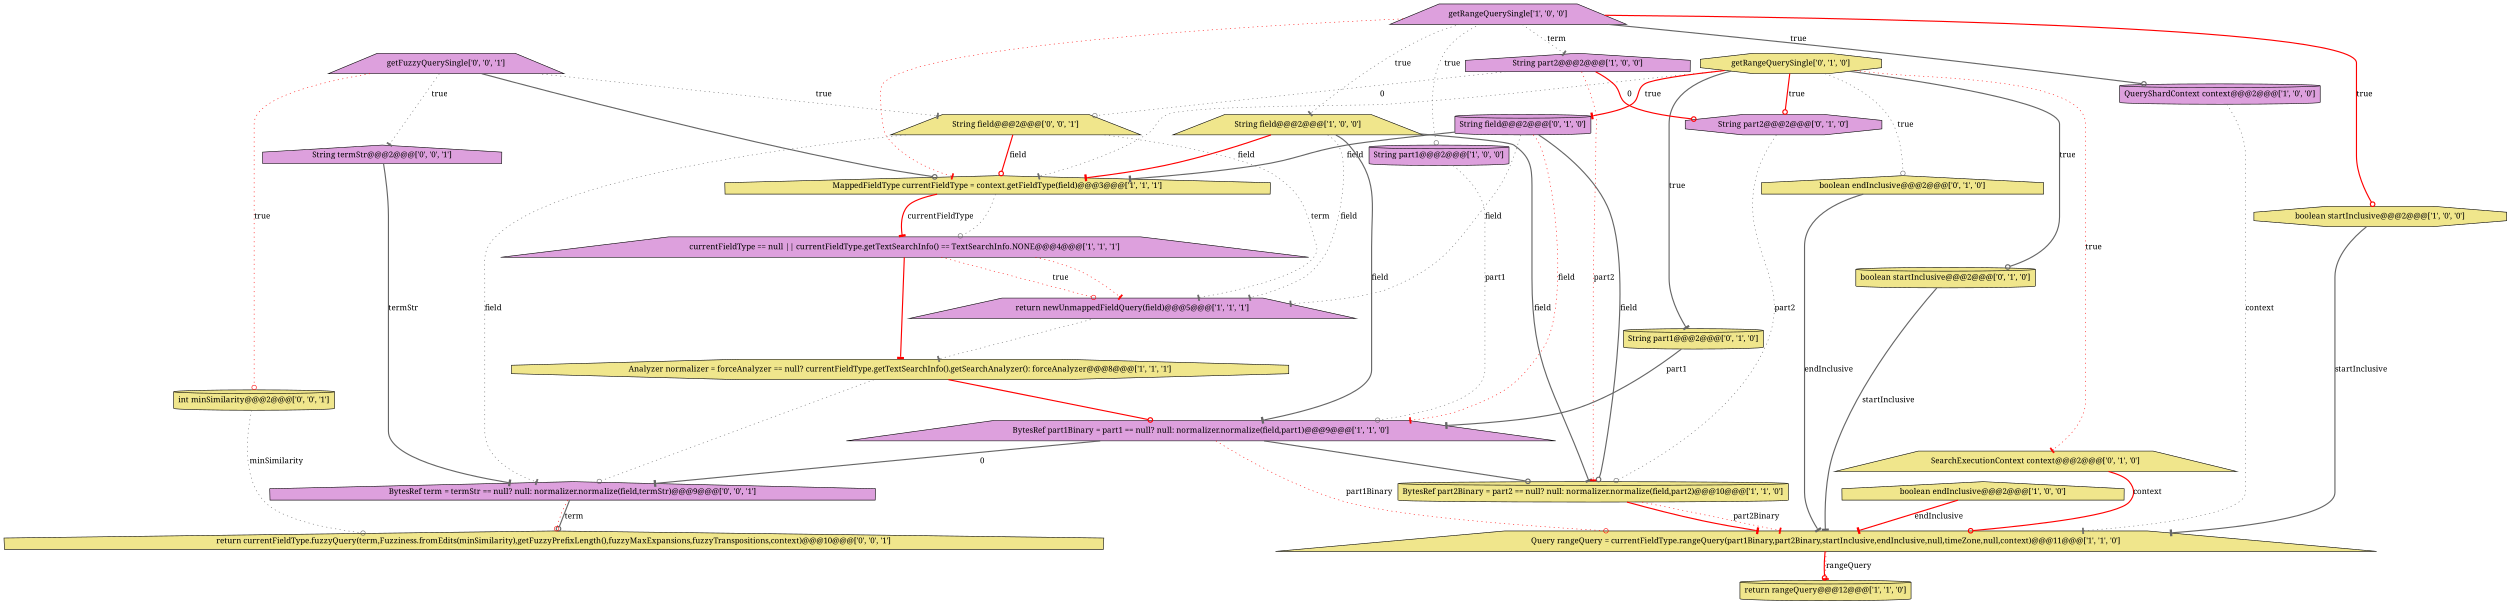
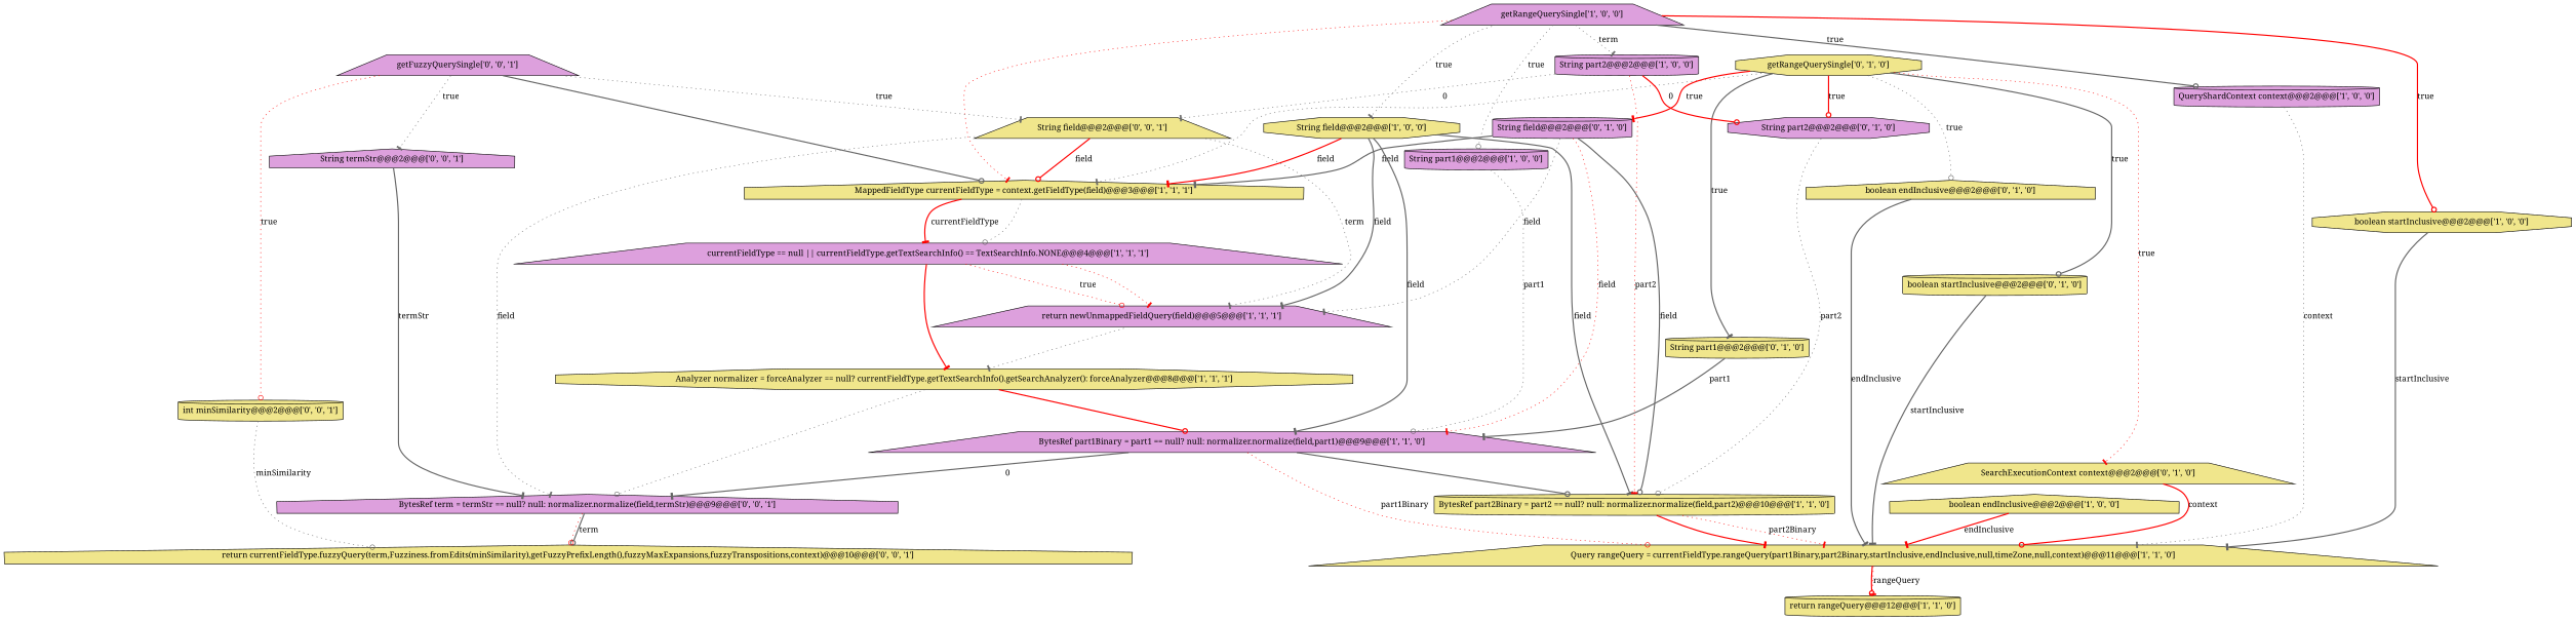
  digraph {
    fontname="Noto Serif"
    node [fillcolor=khaki fontname="Noto Serif" shape=cylinder style=filled]
    edge [arrowhead=tee color=gray40 fontname="Noto Serif" style=bold]
    n1 [label="BytesRef part2Binary = part2 == null? null: normalizer.normalize(field,part2)@@@10@@@['1', '1', '0']"]
    n2 [label="Query rangeQuery = currentFieldType.rangeQuery(part1Binary,part2Binary,startInclusive,endInclusive,null,timeZone,null,context)@@@11@@@['1', '1', '0']" shape=trapezium]
    n3 [label="return rangeQuery@@@12@@@['1', '1', '0']"]
    n4 [label="getRangeQuerySingle['0', '1', '0']" shape=octagon]
    n5 [label="String part1@@@2@@@['0', '1', '0']"]
    n6 [label="MappedFieldType currentFieldType = context.getFieldType(field)@@@3@@@['1', '1', '1']" shape=house]
    n7 [label="boolean startInclusive@@@2@@@['0', '1', '0']"]
    n8 [fillcolor=plum label="String part2@@@2@@@['0', '1', '0']" shape=octagon]
    n9 [label="SearchExecutionContext context@@@2@@@['0', '1', '0']" shape=trapezium]
    n10 [label="boolean endInclusive@@@2@@@['0', '1', '0']" shape=house]
    n11 [fillcolor=plum label="String field@@@2@@@['0', '1', '0']"]
    n12 [fillcolor=plum label="BytesRef part1Binary = part1 == null? null: normalizer.normalize(field,part1)@@@9@@@['1', '1', '0']" shape=trapezium]
    n13 [fillcolor=plum label="currentFieldType == null || currentFieldType.getTextSearchInfo() == TextSearchInfo.NONE@@@4@@@['1', '1', '1']" shape=trapezium]
    n14 [fillcolor=plum label="return newUnmappedFieldQuery(field)@@@5@@@['1', '1', '1']" shape=trapezium]
    n15 [fillcolor=plum label="QueryShardContext context@@@2@@@['1', '0', '0']"]
    n16 [fillcolor=plum label="String termStr@@@2@@@['0', '0', '1']" shape=house]
    n17 [fillcolor=plum label="BytesRef term = termStr == null? null: normalizer.normalize(field,termStr)@@@9@@@['0', '0', '1']" shape=house]
    n18 [label="return currentFieldType.fuzzyQuery(term,Fuzziness.fromEdits(minSimilarity),getFuzzyPrefixLength(),fuzzyMaxExpansions,fuzzyTranspositions,context)@@@10@@@['0', '0', '1']" shape=house]
    n19 [fillcolor=plum label="getRangeQuerySingle['1', '0', '0']" shape=trapezium]
    n20 [fillcolor=plum label="String part1@@@2@@@['1', '0', '0']"]
-   n21 [label="String field@@@2@@@['1', '0', '0']" shape=trapezium]
-   n22 [fillcolor=plum label="String part2@@@2@@@['1', '0', '0']" shape=house]
+   n21 [label="String field@@@2@@@['1', '0', '0']" shape=octagon]
+   n22 [fillcolor=plum label="String part2@@@2@@@['1', '0', '0']"]
    n23 [label="boolean startInclusive@@@2@@@['1', '0', '0']" shape=octagon]
    n24 [label="boolean endInclusive@@@2@@@['1', '0', '0']" shape=house]
    n25 [label="String field@@@2@@@['0', '0', '1']" shape=trapezium]
    n26 [label="Analyzer normalizer = forceAnalyzer == null? currentFieldType.getTextSearchInfo().getSearchAnalyzer(): forceAnalyzer@@@8@@@['1', '1', '1']" shape=octagon]
    n27 [fillcolor=plum label="getFuzzyQuerySingle['0', '0', '1']" shape=trapezium]
    n28 [label="int minSimilarity@@@2@@@['0', '0', '1']"]
    n1 -> n2 [color=red]
    n1 -> n2 [color=red label=part2Binary style=dotted]
    n2 -> n3 [arrowhead=odot color=red]
    n2 -> n3 [color=red label=rangeQuery style=dotted]
    n4 -> n5 [label=true]
    n4 -> n6 [style=dotted]
    n4 -> n7 [arrowhead=odot label=true]
    n4 -> n8 [arrowhead=odot color=red label=true]
    n4 -> n9 [color=red label=true style=dotted]
    n4 -> n10 [arrowhead=odot label=true style=dotted]
    n4 -> n11 [color=red label=true]
    n5 -> n12 [label=part1]
    n6 -> n13 [arrowhead=odot style=dotted]
    n6 -> n13 [color=red label=currentFieldType]
    n7 -> n2 [label=startInclusive]
    n8 -> n1 [arrowhead=odot label=part2 style=dotted]
    n9 -> n2 [arrowhead=odot color=red label=context]
    n10 -> n2 [label=endInclusive]
    n11 -> n1 [arrowhead=odot label=field]
    n11 -> n6 [label=field]
    n11 -> n12 [color=red label=field style=dotted]
    n11 -> n14 [label=field style=dotted]
    n12 -> n1 [arrowhead=odot]
    n12 -> n2 [arrowhead=odot color=red label=part1Binary style=dotted]
    n12 -> n17 [label=0]
    n13 -> n14 [arrowhead=odot color=red label=true style=dotted]
    n13 -> n14 [color=red style=dotted]
    n13 -> n26 [color=red]
    n14 -> n26 [style=dotted]
    n15 -> n2 [label=context style=dotted]
    n16 -> n17 [label=termStr]
    n17 -> n18 [arrowhead=odot label=term]
    n17 -> n18 [arrowhead=odot color=red style=dotted]
    n19 -> n6 [color=red style=dotted]
    n19 -> n15 [arrowhead=odot label=true]
    n19 -> n20 [arrowhead=odot label=true style=dotted]
    n19 -> n21 [label=true style=dotted]
    n19 -> n22 [label=term style=dotted]
    n19 -> n23 [arrowhead=odot color=red label=true]
    n20 -> n12 [arrowhead=odot label=part1 style=dotted]
    n21 -> n1 [label=field]
    n21 -> n6 [color=red label=field]
    n21 -> n12 [label=field]
-   n21 -> n14 [label=field style=dotted]
+   n21 -> n14 [label=field]
    n22 -> n1 [color=red label=part2 style=dotted]
    n22 -> n8 [arrowhead=odot color=red label=0]
-   n22 -> n25 [arrowhead=odot label=0 style=dotted]
+   n22 -> n25 [label=0 style=dotted]
    n23 -> n2 [label=startInclusive]
    n24 -> n2 [color=red label=endInclusive]
    n25 -> n6 [arrowhead=odot color=red label=field]
    n25 -> n14 [label=term style=dotted]
    n25 -> n17 [label=field style=dotted]
    n26 -> n12 [arrowhead=odot color=red]
    n26 -> n17 [arrowhead=odot style=dotted]
    n27 -> n6 [arrowhead=odot]
    n27 -> n16 [label=true style=dotted]
    n27 -> n25 [label=true style=dotted]
    n27 -> n28 [arrowhead=odot color=red label=true style=dotted]
    n28 -> n18 [arrowhead=odot label=minSimilarity style=dotted]
  }
